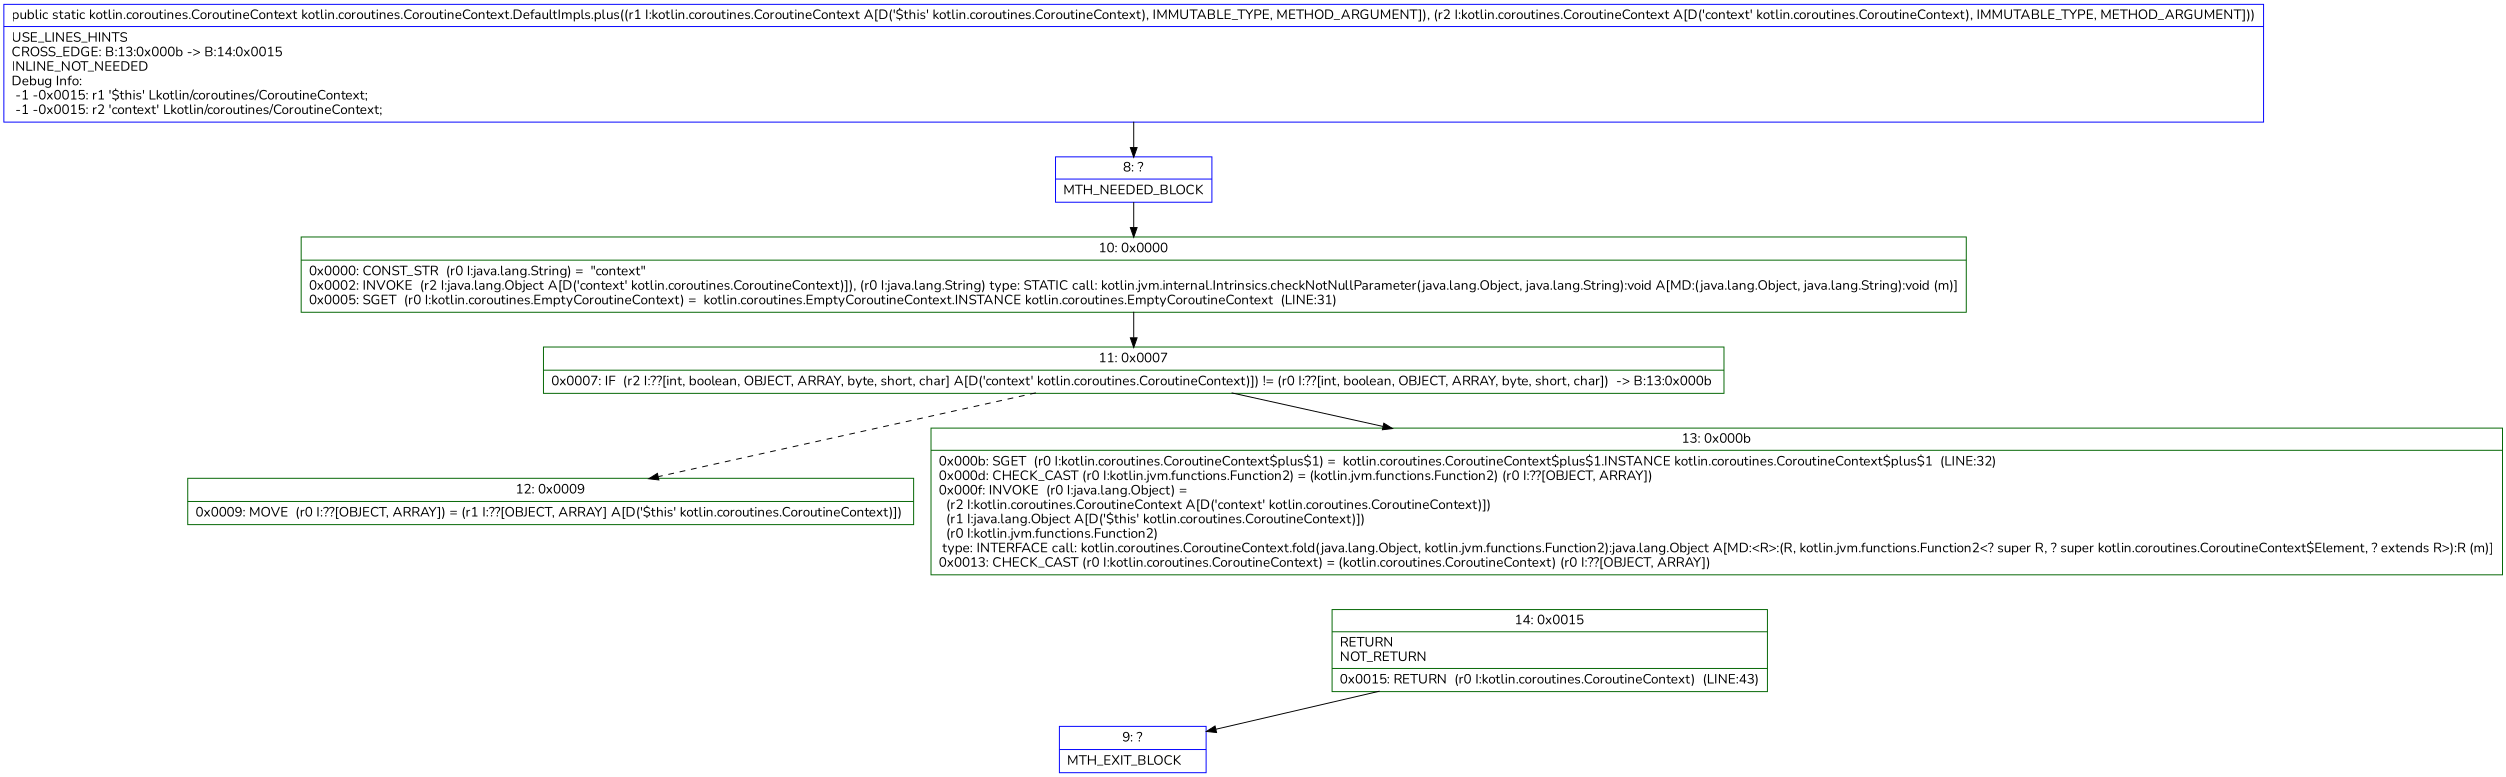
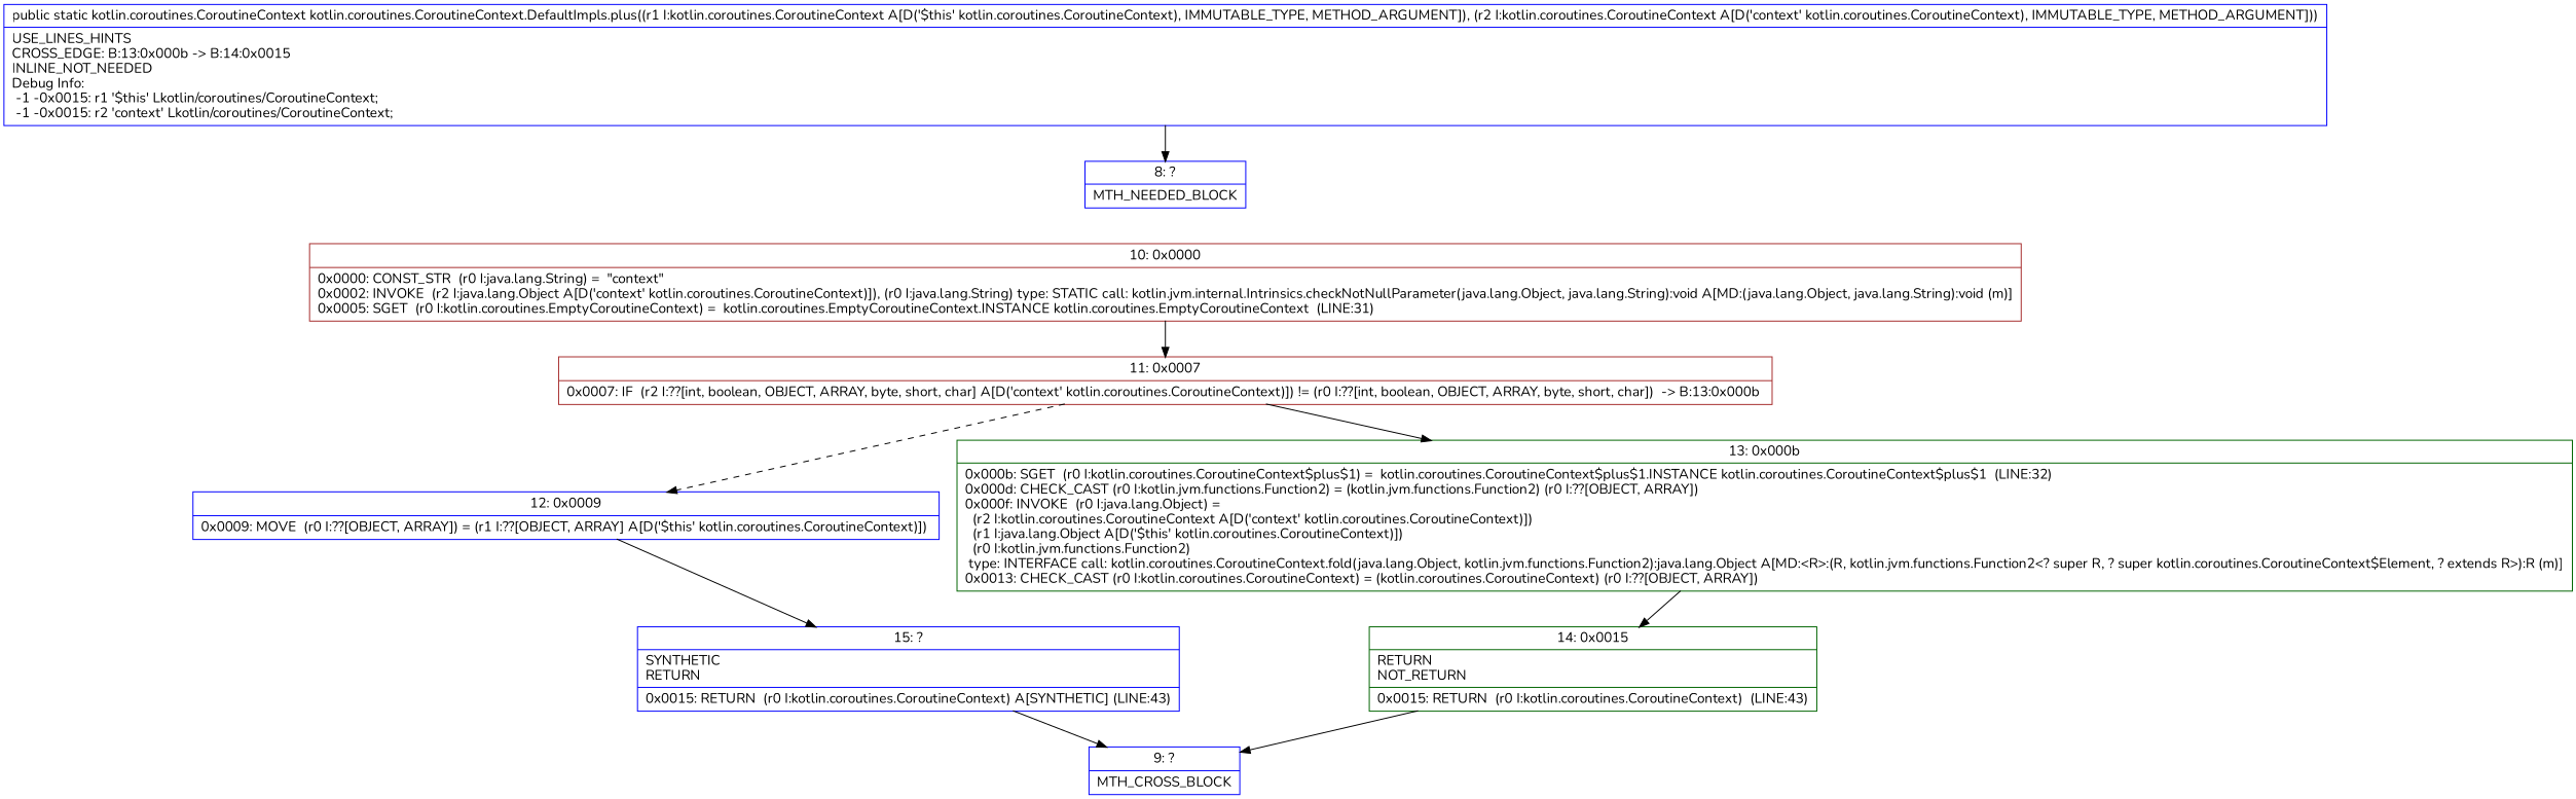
  digraph {
    fontname=Nunito
    node [color=blue fontname=Nunito shape=record]
    edge [fontname=Nunito]
    n1 [label="{8\:\ ?|MTH_NEEDED_BLOCK\l}"]
-   n2 [color=darkgreen label="{10\:\ 0x0000|0x0000: CONST_STR  (r0 I:java.lang.String) =  \"context\" \l0x0002: INVOKE  (r2 I:java.lang.Object A[D('context' kotlin.coroutines.CoroutineContext)]), (r0 I:java.lang.String) type: STATIC call: kotlin.jvm.internal.Intrinsics.checkNotNullParameter(java.lang.Object, java.lang.String):void A[MD:(java.lang.Object, java.lang.String):void (m)]\l0x0005: SGET  (r0 I:kotlin.coroutines.EmptyCoroutineContext) =  kotlin.coroutines.EmptyCoroutineContext.INSTANCE kotlin.coroutines.EmptyCoroutineContext  (LINE:31)\l}"]
-   n3 [color=darkgreen label="{11\:\ 0x0007|0x0007: IF  (r2 I:??[int, boolean, OBJECT, ARRAY, byte, short, char] A[D('context' kotlin.coroutines.CoroutineContext)]) != (r0 I:??[int, boolean, OBJECT, ARRAY, byte, short, char])  \-\> B:13:0x000b \l}"]
-   n4 [color=darkgreen label="{12\:\ 0x0009|0x0009: MOVE  (r0 I:??[OBJECT, ARRAY]) = (r1 I:??[OBJECT, ARRAY] A[D('$this' kotlin.coroutines.CoroutineContext)]) \l}"]
+   n2 [color=brown label="{10\:\ 0x0000|0x0000: CONST_STR  (r0 I:java.lang.String) =  \"context\" \l0x0002: INVOKE  (r2 I:java.lang.Object A[D('context' kotlin.coroutines.CoroutineContext)]), (r0 I:java.lang.String) type: STATIC call: kotlin.jvm.internal.Intrinsics.checkNotNullParameter(java.lang.Object, java.lang.String):void A[MD:(java.lang.Object, java.lang.String):void (m)]\l0x0005: SGET  (r0 I:kotlin.coroutines.EmptyCoroutineContext) =  kotlin.coroutines.EmptyCoroutineContext.INSTANCE kotlin.coroutines.EmptyCoroutineContext  (LINE:31)\l}"]
+   n3 [color=brown label="{11\:\ 0x0007|0x0007: IF  (r2 I:??[int, boolean, OBJECT, ARRAY, byte, short, char] A[D('context' kotlin.coroutines.CoroutineContext)]) != (r0 I:??[int, boolean, OBJECT, ARRAY, byte, short, char])  \-\> B:13:0x000b \l}"]
+   n4 [label="{12\:\ 0x0009|0x0009: MOVE  (r0 I:??[OBJECT, ARRAY]) = (r1 I:??[OBJECT, ARRAY] A[D('$this' kotlin.coroutines.CoroutineContext)]) \l}"]
    n5 [color=darkgreen label="{13\:\ 0x000b|0x000b: SGET  (r0 I:kotlin.coroutines.CoroutineContext$plus$1) =  kotlin.coroutines.CoroutineContext$plus$1.INSTANCE kotlin.coroutines.CoroutineContext$plus$1  (LINE:32)\l0x000d: CHECK_CAST (r0 I:kotlin.jvm.functions.Function2) = (kotlin.jvm.functions.Function2) (r0 I:??[OBJECT, ARRAY]) \l0x000f: INVOKE  (r0 I:java.lang.Object) = \l  (r2 I:kotlin.coroutines.CoroutineContext A[D('context' kotlin.coroutines.CoroutineContext)])\l  (r1 I:java.lang.Object A[D('$this' kotlin.coroutines.CoroutineContext)])\l  (r0 I:kotlin.jvm.functions.Function2)\l type: INTERFACE call: kotlin.coroutines.CoroutineContext.fold(java.lang.Object, kotlin.jvm.functions.Function2):java.lang.Object A[MD:\<R\>:(R, kotlin.jvm.functions.Function2\<? super R, ? super kotlin.coroutines.CoroutineContext$Element, ? extends R\>):R (m)]\l0x0013: CHECK_CAST (r0 I:kotlin.coroutines.CoroutineContext) = (kotlin.coroutines.CoroutineContext) (r0 I:??[OBJECT, ARRAY]) \l}"]
+   n6 [label="{15\:\ ?|SYNTHETIC\lRETURN\l|0x0015: RETURN  (r0 I:kotlin.coroutines.CoroutineContext) A[SYNTHETIC] (LINE:43)\l}"]
    n7 [color=darkgreen label="{14\:\ 0x0015|RETURN\lNOT_RETURN\l|0x0015: RETURN  (r0 I:kotlin.coroutines.CoroutineContext)  (LINE:43)\l}"]
-   n8 [label="{9\:\ ?|MTH_EXIT_BLOCK\l}"]
+   n8 [label="{9\:\ ?|MTH_CROSS_BLOCK\l}"]
    n9 [label="{public static kotlin.coroutines.CoroutineContext kotlin.coroutines.CoroutineContext.DefaultImpls.plus((r1 I:kotlin.coroutines.CoroutineContext A[D('$this' kotlin.coroutines.CoroutineContext), IMMUTABLE_TYPE, METHOD_ARGUMENT]), (r2 I:kotlin.coroutines.CoroutineContext A[D('context' kotlin.coroutines.CoroutineContext), IMMUTABLE_TYPE, METHOD_ARGUMENT]))  | USE_LINES_HINTS\lCROSS_EDGE: B:13:0x000b \-\> B:14:0x0015\lINLINE_NOT_NEEDED\lDebug Info:\l  \-1 \-0x0015: r1 '$this' Lkotlin\/coroutines\/CoroutineContext;\l  \-1 \-0x0015: r2 'context' Lkotlin\/coroutines\/CoroutineContext;\l}"]
-   n1 -> n2
    n2 -> n3
    n3 -> n4 [style=dashed]
    n3 -> n5
+   n4 -> n6
+   n5 -> n7
+   n6 -> n8
    n7 -> n8
    n9 -> n1
  }
